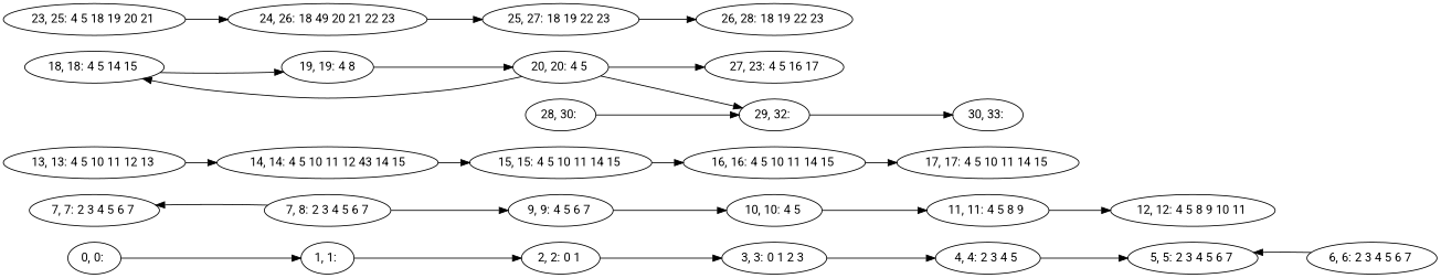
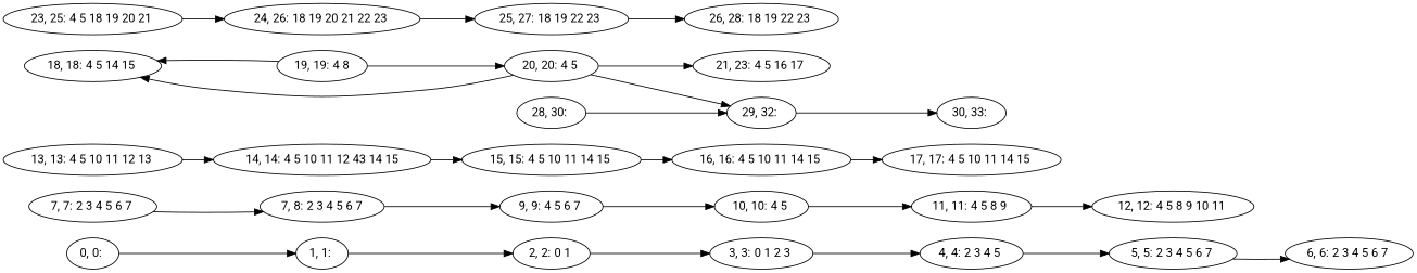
  digraph {
    fontname=Roboto
    rankdir=LR
    node [fontname=Roboto]
    edge [fontname=Roboto]
    n1 [label="0, 0: "]
    n2 [label="1, 1: "]
    n3 [label="2, 2: 0 1 "]
    n4 [label="3, 3: 0 1 2 3 "]
    n5 [label="4, 4: 2 3 4 5 "]
    n6 [label="5, 5: 2 3 4 5 6 7 "]
    n7 [label="6, 6: 2 3 4 5 6 7 "]
    n8 [label="7, 7: 2 3 4 5 6 7 "]
    n9 [label="7, 8: 2 3 4 5 6 7"]
    n10 [label="9, 9: 4 5 6 7 "]
    n11 [label="10, 10: 4 5 "]
    n12 [label="11, 11: 4 5 8 9 "]
    n13 [label="12, 12: 4 5 8 9 10 11 "]
    n14 [label="13, 13: 4 5 10 11 12 13 "]
    n15 [label="14, 14: 4 5 10 11 12 43 14 15"]
    n16 [label="15, 15: 4 5 10 11 14 15 "]
    n17 [label="16, 16: 4 5 10 11 14 15 "]
    n18 [label="17, 17: 4 5 10 11 14 15 "]
    n19 [label="18, 18: 4 5 14 15 "]
    n20 [label="19, 19: 4 8"]
    n21 [label="20, 20: 4 5 "]
-   n22 [label="27, 23: 4 5 16 17"]
+   n22 [label="21, 23: 4 5 16 17 "]
    n23 [label="29, 32: "]
    n24 [label="30, 33: "]
    n25 [label="23, 25: 4 5 18 19 20 21 "]
-   n26 [label="24, 26: 18 49 20 21 22 23"]
+   n26 [label="24, 26: 18 19 20 21 22 23 "]
    n27 [label="25, 27: 18 19 22 23 "]
    n28 [label="26, 28: 18 19 22 23 "]
    n29 [label="28, 30: "]
    n1 -> n2
    n2 -> n3
    n3 -> n4
    n4 -> n5
    n5 -> n6
-   n7 -> n6
-   n9 -> n8
+   n6 -> n7
+   n8 -> n9
    n9 -> n10
    n10 -> n11
    n11 -> n12
    n12 -> n13
    n14 -> n15
    n15 -> n16
    n16 -> n17
    n17 -> n18
-   n19 -> n20
+   n20 -> n19
    n20 -> n21
    n21 -> n19
    n21 -> n22
    n21 -> n23
    n23 -> n24
    n25 -> n26
    n26 -> n27
    n27 -> n28
    n29 -> n23
  }
